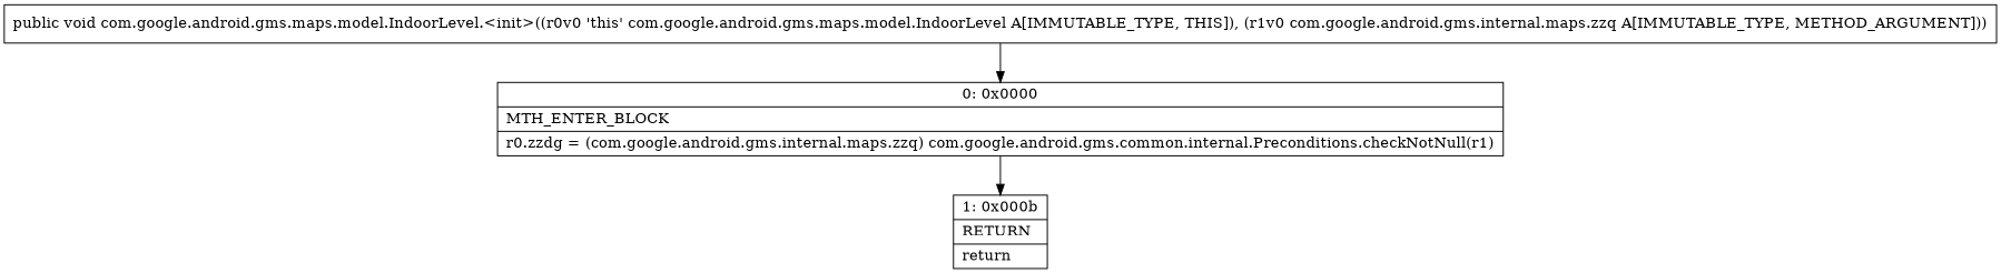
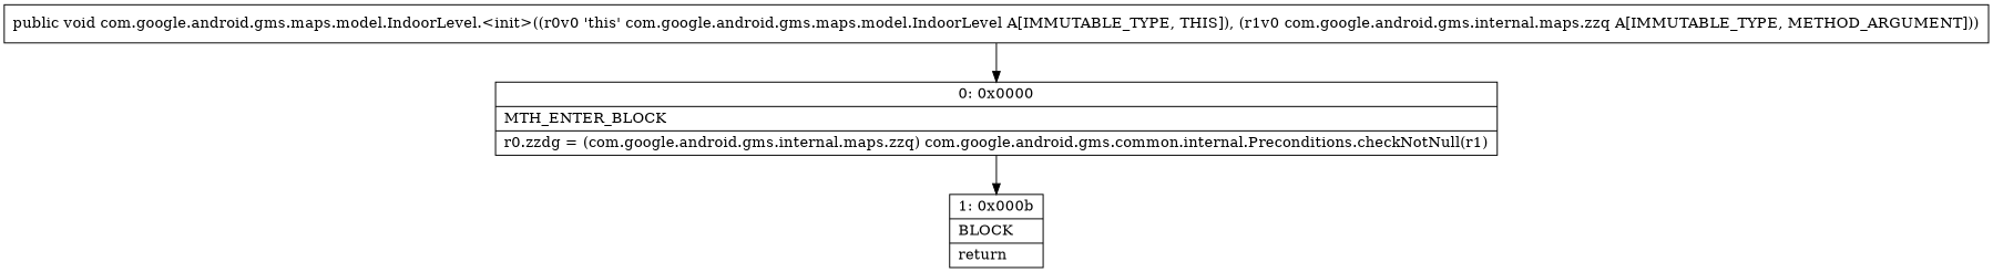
  digraph {
    node [shape=record]
    n1 [label="{0\:\ 0x0000|MTH_ENTER_BLOCK\l|r0.zzdg = (com.google.android.gms.internal.maps.zzq) com.google.android.gms.common.internal.Preconditions.checkNotNull(r1)\l}"]
-   n2 [label="{1\:\ 0x000b|RETURN\l|return\l}"]
+   n2 [label="{1\:\ 0x000b|BLOCK\l|return\l}"]
    n3 [label="{public void com.google.android.gms.maps.model.IndoorLevel.\<init\>((r0v0 'this' com.google.android.gms.maps.model.IndoorLevel A[IMMUTABLE_TYPE, THIS]), (r1v0 com.google.android.gms.internal.maps.zzq A[IMMUTABLE_TYPE, METHOD_ARGUMENT])) }"]
    n1 -> n2
    n3 -> n1
  }
